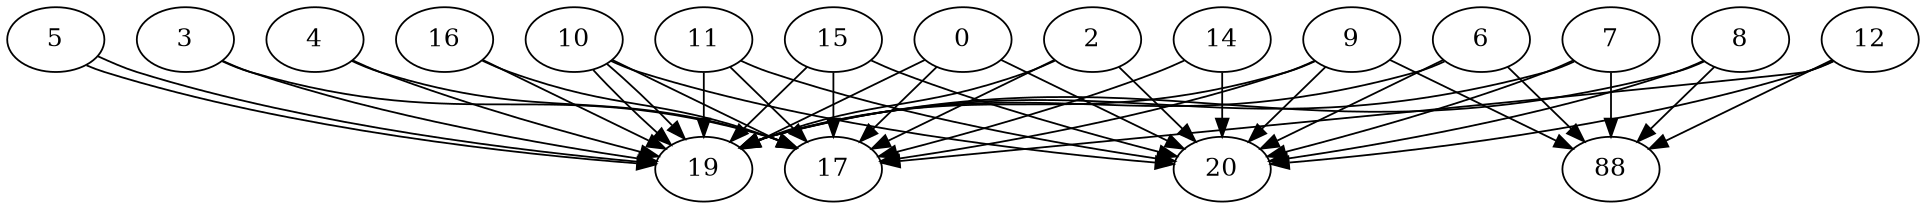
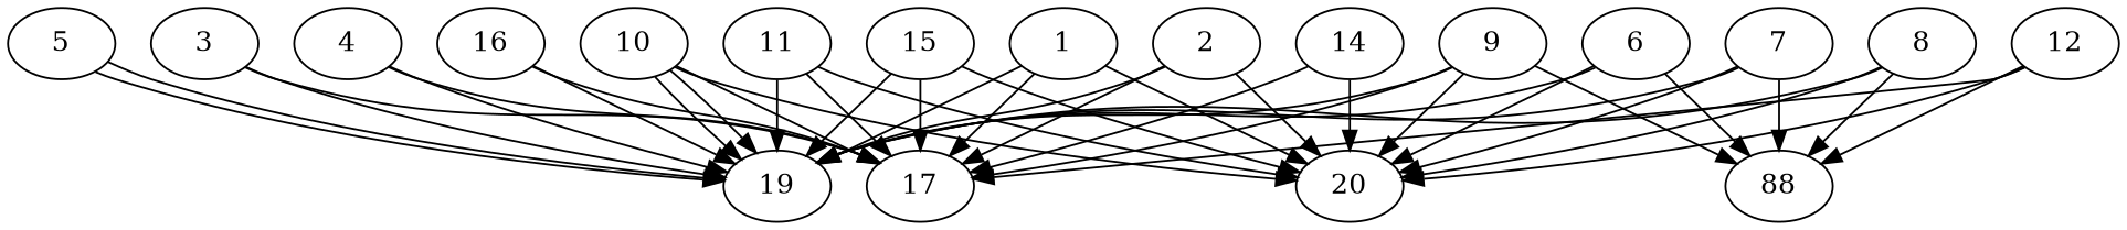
  digraph {
    node [alpha=0.13]
-   1 [alpha=0.08 expect_size=40243200 label=0]
+   1 [alpha=0.08 expect_size=40243200]
    17 [alpha=0.15 expect_size=50201600]
    19 [alpha=0.10 expect_size=17940480]
    20 [expect_size=15060992]
    2 [alpha=0.07 expect_size=26773504]
    3 [alpha=0.17 expect_size=25094144]
    4 [alpha=0.08 expect_size=11212800]
    5 [alpha=0.14 expect_size=5271552]
    6 [alpha=0.03 expect_size=38342656]
    n10 [expect_size=33375232 label=88]
    7 [expect_size=49677312]
    8 [expect_size=32432128]
    9 [alpha=0.19 expect_size=45934592]
    10 [alpha=0.15 expect_size=40448000]
    11 [alpha=0.15 expect_size=10143744]
    12 [alpha=0.03 expect_size=28615680]
    14 [alpha=0.10 expect_size=37632000]
    15 [alpha=0.10 expect_size=10023936]
    16 [alpha=0.16 expect_size=42380288]
    1 -> 17
    1 -> 19
    1 -> 20
    2 -> 17
    2 -> 19
    2 -> 20
    3 -> 17
    3 -> 19
    4 -> 17
    4 -> 19
    5 -> 19
    5 -> 19
    6 -> 19
    6 -> 20
    6 -> n10
    7 -> 19
    7 -> 20
    7 -> n10
    8 -> 19
    8 -> 20
    8 -> n10
    9 -> 17
    9 -> 19
    9 -> 20
    9 -> n10
    10 -> 17
    10 -> 19
    10 -> 19
    10 -> 20
    11 -> 17
    11 -> 19
    11 -> 20
    12 -> 17
    12 -> 20
    12 -> n10
    14 -> 17
    14 -> 20
    15 -> 17
    15 -> 19
    15 -> 20
    16 -> 17
    16 -> 19
  }
